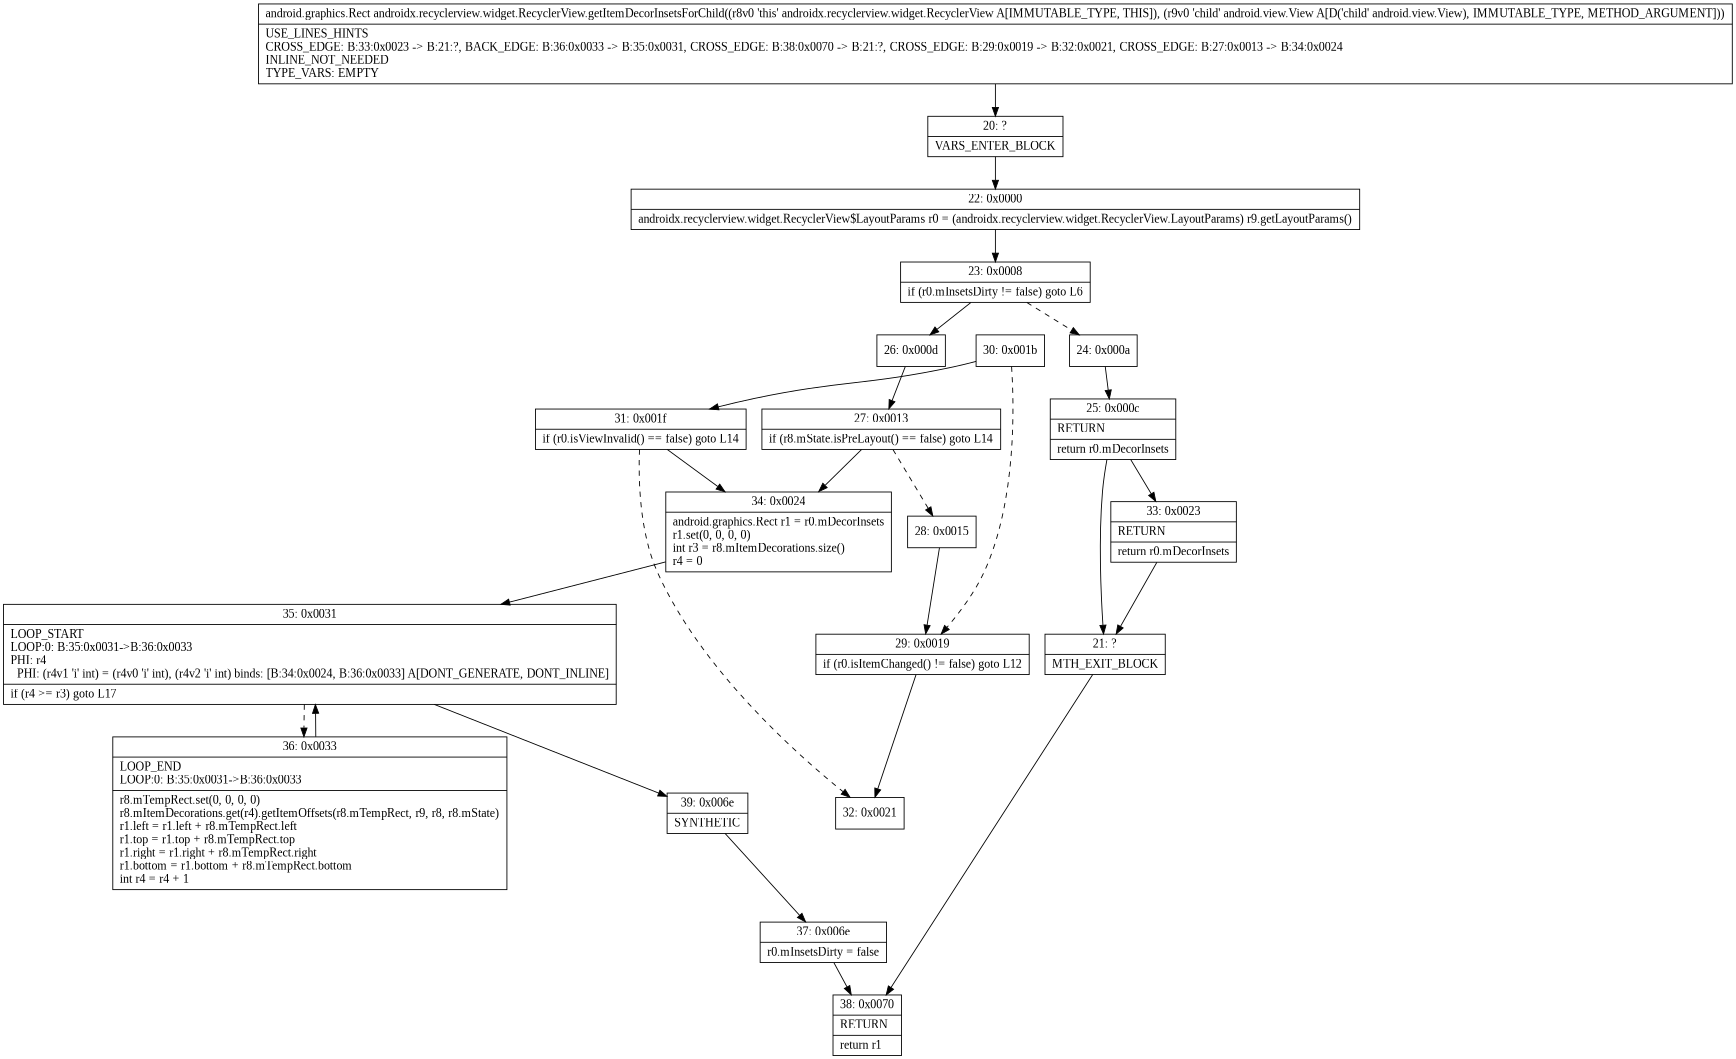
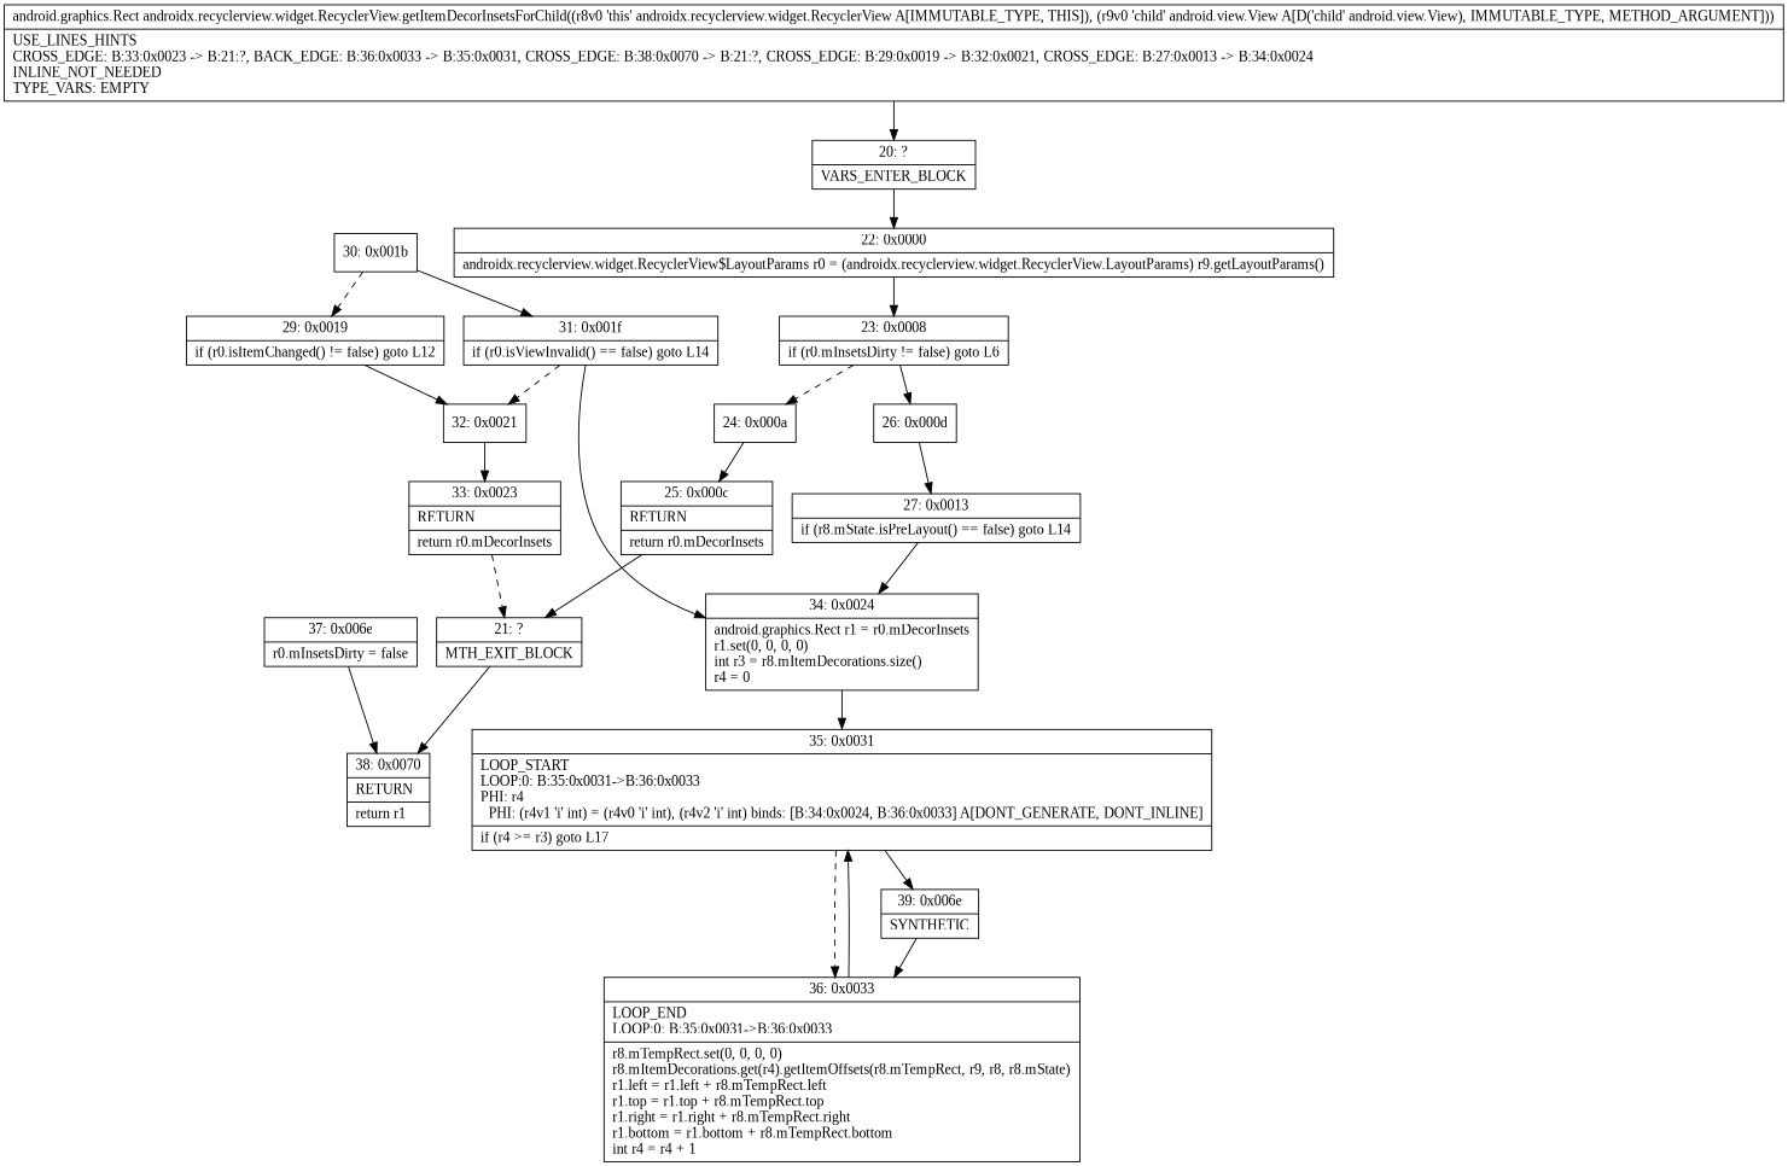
  digraph {
    fontname="Liberation Serif"
    node [fontname="Liberation Serif" shape=record]
    edge [fontname="Liberation Serif"]
    n1 [label="{20\:\ ?|VARS_ENTER_BLOCK\l}"]
    n2 [label="{22\:\ 0x0000|androidx.recyclerview.widget.RecyclerView$LayoutParams r0 = (androidx.recyclerview.widget.RecyclerView.LayoutParams) r9.getLayoutParams()\l}"]
    n3 [label="{23\:\ 0x0008|if (r0.mInsetsDirty != false) goto L6\l}"]
    n4 [label="{24\:\ 0x000a}"]
    n5 [label="{26\:\ 0x000d}"]
    n6 [label="{25\:\ 0x000c|RETURN\l|return r0.mDecorInsets\l}"]
    n7 [label="{27\:\ 0x0013|if (r8.mState.isPreLayout() == false) goto L14\l}"]
    n8 [label="{21\:\ ?|MTH_EXIT_BLOCK\l}"]
    n9 [label="{38\:\ 0x0070|RETURN\l|return r1\l}"]
-   n10 [label="{28\:\ 0x0015}"]
    n11 [label="{34\:\ 0x0024|android.graphics.Rect r1 = r0.mDecorInsets\lr1.set(0, 0, 0, 0)\lint r3 = r8.mItemDecorations.size()\lr4 = 0\l}"]
    n12 [label="{29\:\ 0x0019|if (r0.isItemChanged() != false) goto L12\l}"]
    n13 [label="{35\:\ 0x0031|LOOP_START\lLOOP:0: B:35:0x0031\-\>B:36:0x0033\lPHI: r4 \l  PHI: (r4v1 'i' int) = (r4v0 'i' int), (r4v2 'i' int) binds: [B:34:0x0024, B:36:0x0033] A[DONT_GENERATE, DONT_INLINE]\l|if (r4 \>= r3) goto L17\l}"]
    n14 [label="{32\:\ 0x0021}"]
    n15 [label="{30\:\ 0x001b}"]
    n16 [label="{31\:\ 0x001f|if (r0.isViewInvalid() == false) goto L14\l}"]
    n17 [label="{33\:\ 0x0023|RETURN\l|return r0.mDecorInsets\l}"]
    n18 [label="{36\:\ 0x0033|LOOP_END\lLOOP:0: B:35:0x0031\-\>B:36:0x0033\l|r8.mTempRect.set(0, 0, 0, 0)\lr8.mItemDecorations.get(r4).getItemOffsets(r8.mTempRect, r9, r8, r8.mState)\lr1.left = r1.left + r8.mTempRect.left\lr1.top = r1.top + r8.mTempRect.top\lr1.right = r1.right + r8.mTempRect.right\lr1.bottom = r1.bottom + r8.mTempRect.bottom\lint r4 = r4 + 1\l}"]
    n19 [label="{39\:\ 0x006e|SYNTHETIC\l}"]
    n20 [label="{37\:\ 0x006e|r0.mInsetsDirty = false\l}"]
    n21 [label="{android.graphics.Rect androidx.recyclerview.widget.RecyclerView.getItemDecorInsetsForChild((r8v0 'this' androidx.recyclerview.widget.RecyclerView A[IMMUTABLE_TYPE, THIS]), (r9v0 'child' android.view.View A[D('child' android.view.View), IMMUTABLE_TYPE, METHOD_ARGUMENT]))  | USE_LINES_HINTS\lCROSS_EDGE: B:33:0x0023 \-\> B:21:?, BACK_EDGE: B:36:0x0033 \-\> B:35:0x0031, CROSS_EDGE: B:38:0x0070 \-\> B:21:?, CROSS_EDGE: B:29:0x0019 \-\> B:32:0x0021, CROSS_EDGE: B:27:0x0013 \-\> B:34:0x0024\lINLINE_NOT_NEEDED\lTYPE_VARS: EMPTY\l}"]
    n1 -> n2
    n2 -> n3
    n3 -> n4 [style=dashed]
    n3 -> n5
    n4 -> n6
    n5 -> n7
    n6 -> n8
-   n7 -> n10 [style=dashed]
    n7 -> n11
    n8 -> n9
-   n10 -> n12
    n11 -> n13
    n12 -> n14
    n13 -> n18 [style=dashed]
    n13 -> n19
-   n6 -> n17
+   n14 -> n17
    n15 -> n12 [style=dashed]
    n15 -> n16
    n16 -> n11
    n16 -> n14 [style=dashed]
-   n17 -> n8
+   n17 -> n8 [style=dashed]
    n18 -> n13
-   n19 -> n20
+   n19 -> n18
    n20 -> n9
    n21 -> n1
  }
